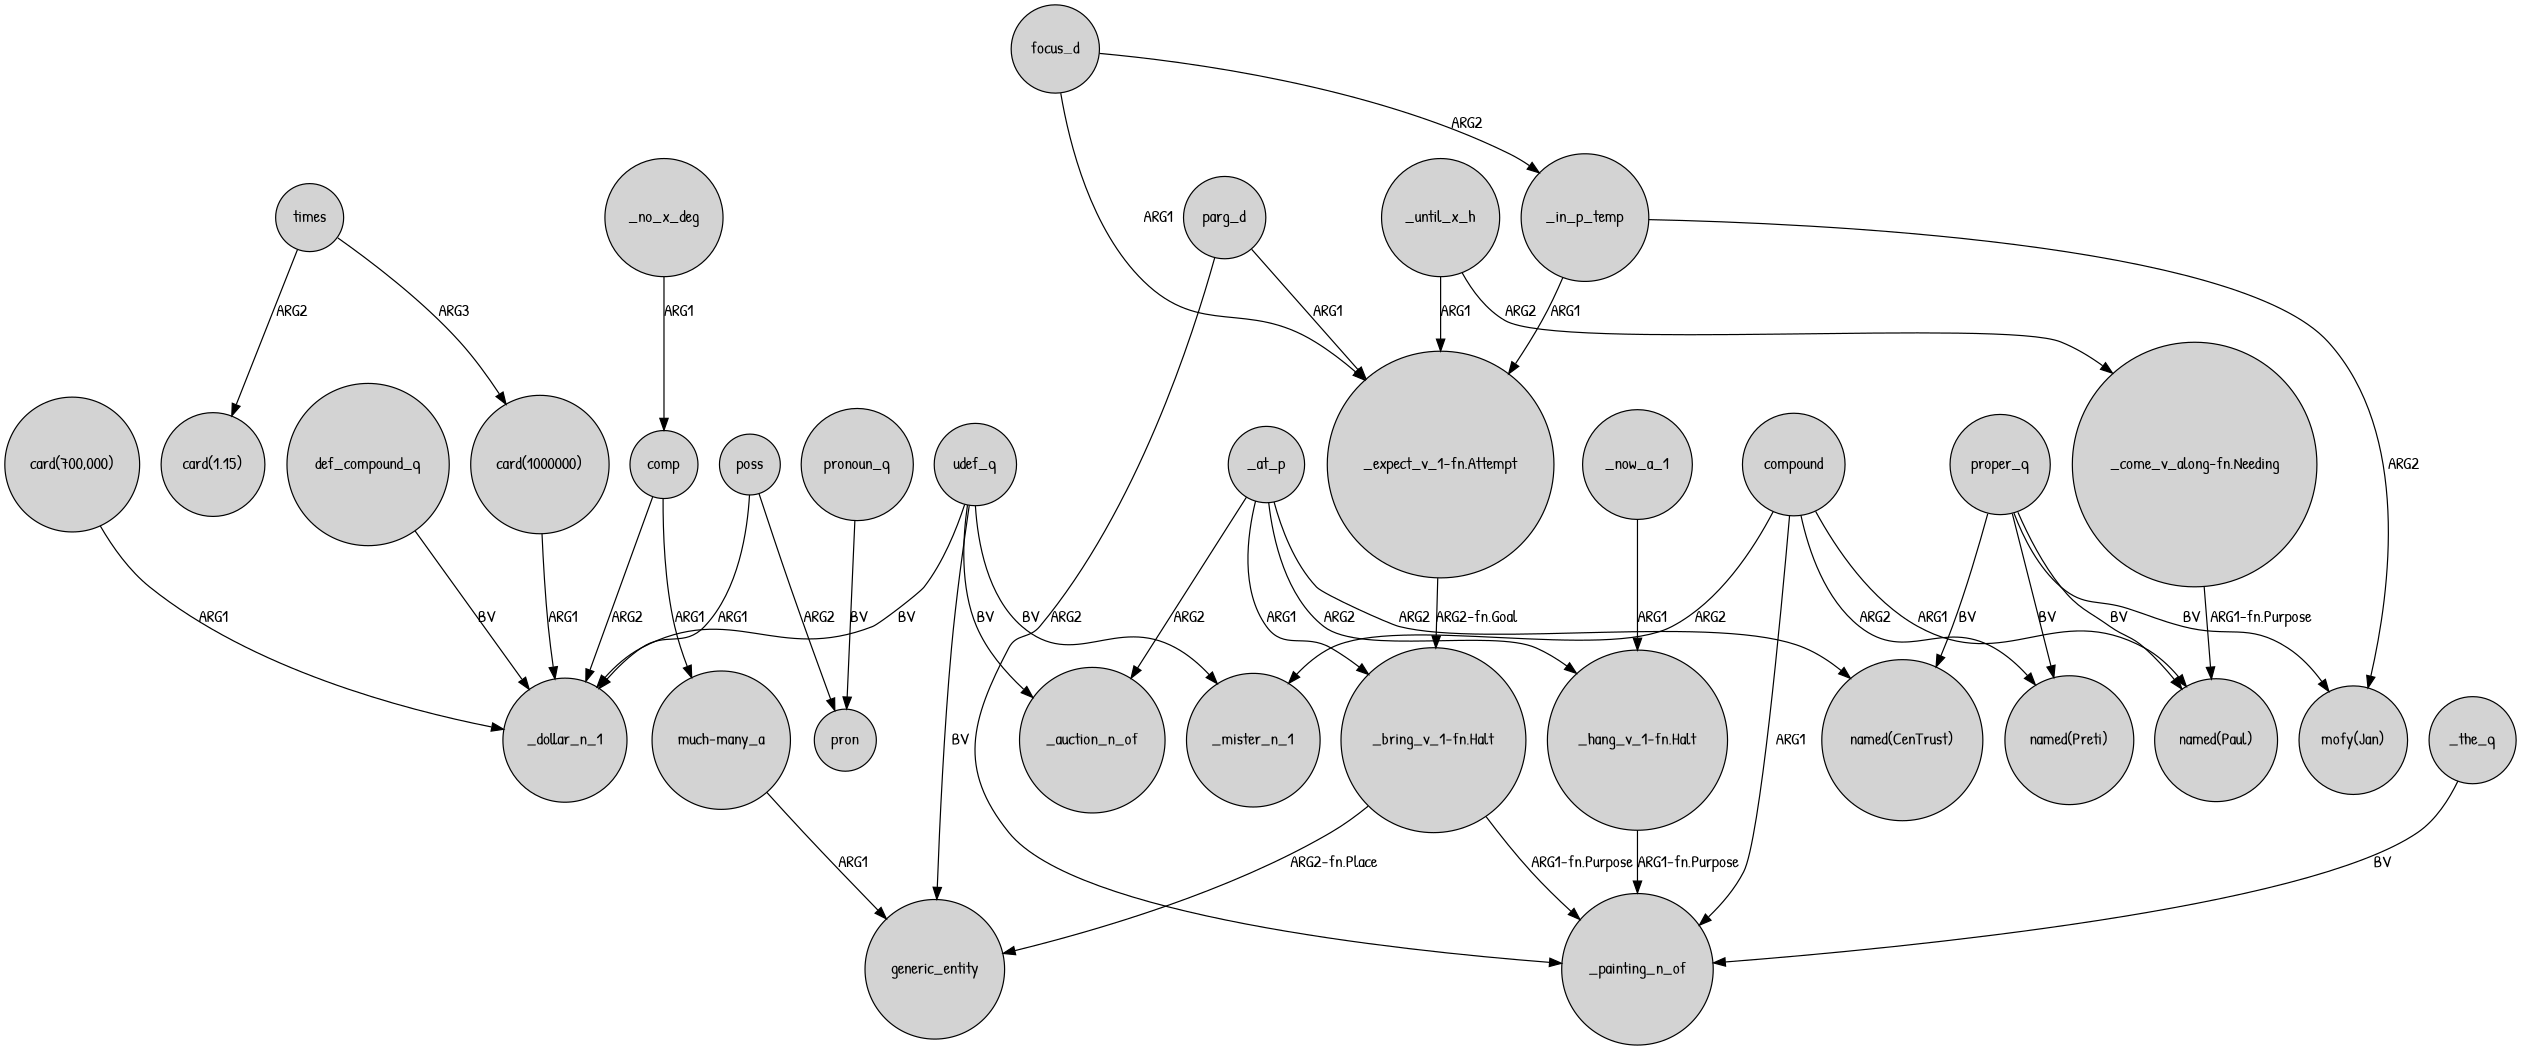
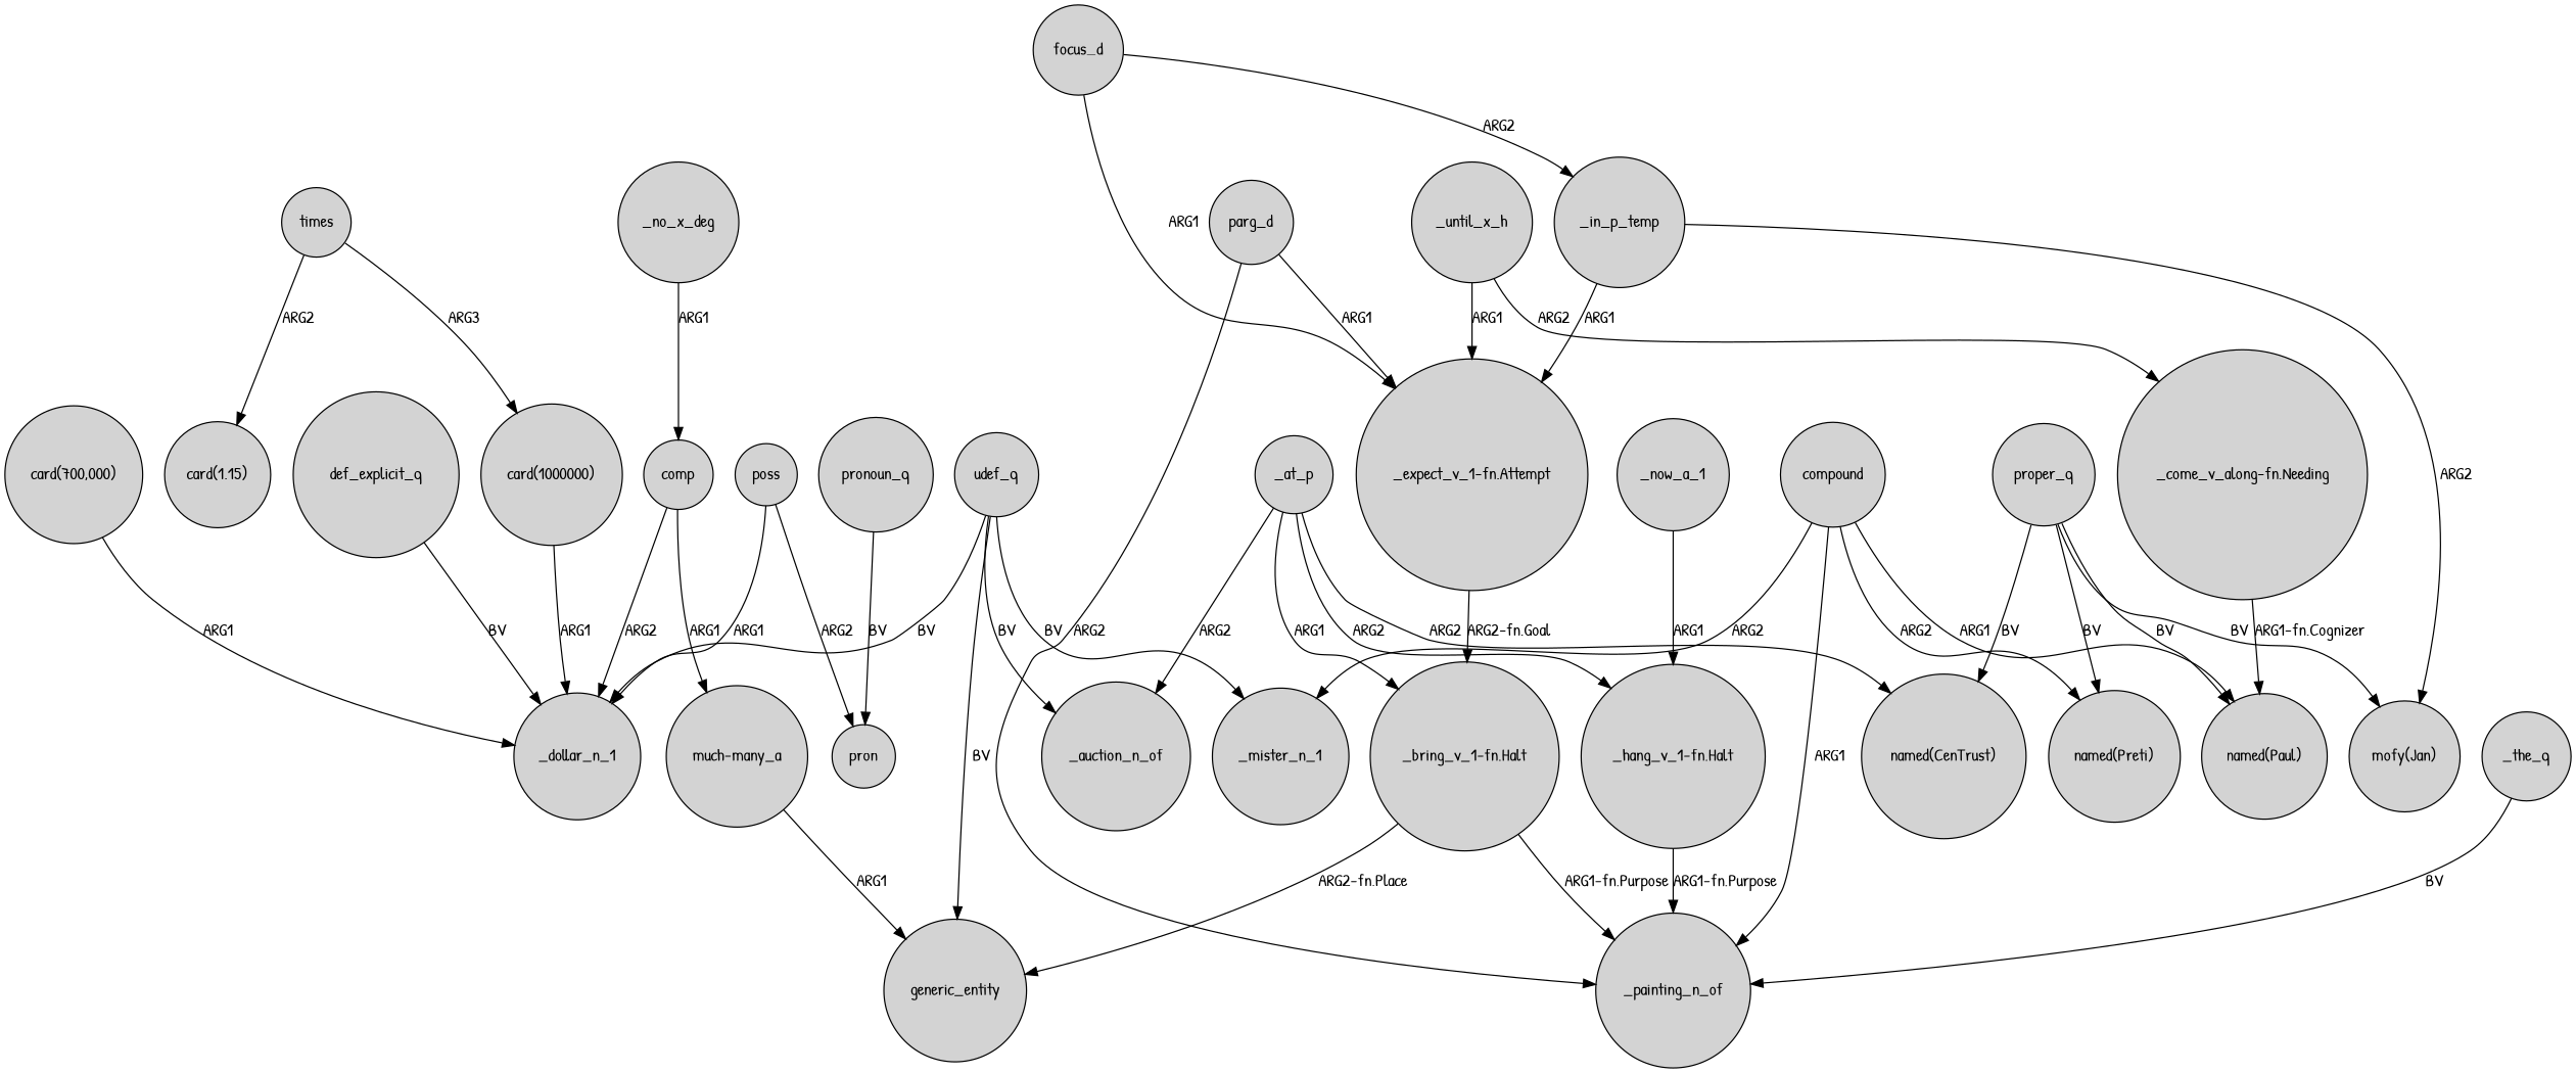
  digraph {
    fontname="Patrick Hand"
    node [fontname="Patrick Hand" shape=circle style=filled]
    edge [fontname="Patrick Hand"]
-   def_explicit_q [label=def_compound_q]
+   def_explicit_q
    _dollar_n_1
    compound
    _mister_n_1
    _painting_n_of
    "named(Paul)"
    "named(Preti)"
    proper_q
    "mofy(Jan)"
    "named(CenTrust)"
    times
    "card(1.15)"
    "card(1000000)"
    comp
    "much-many_a"
    generic_entity
    _at_p
    "_bring_v_1-fn.Halt"
    _auction_n_of
    "_hang_v_1-fn.Halt"
    _in_p_temp
    "_expect_v_1-fn.Attempt"
    udef_q
    _now_a_1
    focus_d
    pronoun_q
    pron
    poss
    "_come_v_along-fn.Needing"
    parg_d
    "card(700,000)"
    _the_q
    _until_x_h
    _no_x_deg
    def_explicit_q -> _dollar_n_1 [label=BV]
    compound -> _mister_n_1 [label=ARG2]
    compound -> _painting_n_of [label=ARG1]
    compound -> "named(Paul)" [label=ARG1]
    compound -> "named(Preti)" [label=ARG2]
    proper_q -> "named(Paul)" [label=BV]
    proper_q -> "named(Preti)" [label=BV]
    proper_q -> "mofy(Jan)" [label=BV]
    proper_q -> "named(CenTrust)" [label=BV]
    times -> "card(1.15)" [label=ARG2]
    times -> "card(1000000)" [label=ARG3]
    "card(1000000)" -> _dollar_n_1 [label=ARG1]
    comp -> _dollar_n_1 [label=ARG2]
    comp -> "much-many_a" [label=ARG1]
    "much-many_a" -> generic_entity [label=ARG1]
    _at_p -> "named(CenTrust)" [label=ARG2]
    _at_p -> "_bring_v_1-fn.Halt" [label=ARG1]
    _at_p -> _auction_n_of [label=ARG2]
    _at_p -> "_hang_v_1-fn.Halt" [label=ARG2]
    "_bring_v_1-fn.Halt" -> _painting_n_of [label="ARG1-fn.Purpose"]
    "_bring_v_1-fn.Halt" -> generic_entity [label="ARG2-fn.Place"]
    "_hang_v_1-fn.Halt" -> _painting_n_of [label="ARG1-fn.Purpose"]
    _in_p_temp -> "mofy(Jan)" [label=ARG2]
    _in_p_temp -> "_expect_v_1-fn.Attempt" [label=ARG1]
    "_expect_v_1-fn.Attempt" -> "_bring_v_1-fn.Halt" [label="ARG2-fn.Goal"]
    udef_q -> _dollar_n_1 [label=BV]
    udef_q -> _mister_n_1 [label=BV]
    udef_q -> generic_entity [label=BV]
    udef_q -> _auction_n_of [label=BV]
    _now_a_1 -> "_hang_v_1-fn.Halt" [label=ARG1]
    focus_d -> _in_p_temp [label=ARG2]
    focus_d -> "_expect_v_1-fn.Attempt" [label=ARG1]
    pronoun_q -> pron [label=BV]
    poss -> _dollar_n_1 [label=ARG1]
    poss -> pron [label=ARG2]
-   "_come_v_along-fn.Needing" -> "named(Paul)" [label="ARG1-fn.Purpose"]
+   "_come_v_along-fn.Needing" -> "named(Paul)" [label="ARG1-fn.Cognizer"]
    parg_d -> _painting_n_of [label=ARG2]
    parg_d -> "_expect_v_1-fn.Attempt" [label=ARG1]
    "card(700,000)" -> _dollar_n_1 [label=ARG1]
    _the_q -> _painting_n_of [label=BV]
    _until_x_h -> "_expect_v_1-fn.Attempt" [label=ARG1]
    _until_x_h -> "_come_v_along-fn.Needing" [label=ARG2]
    _no_x_deg -> comp [label=ARG1]
  }
